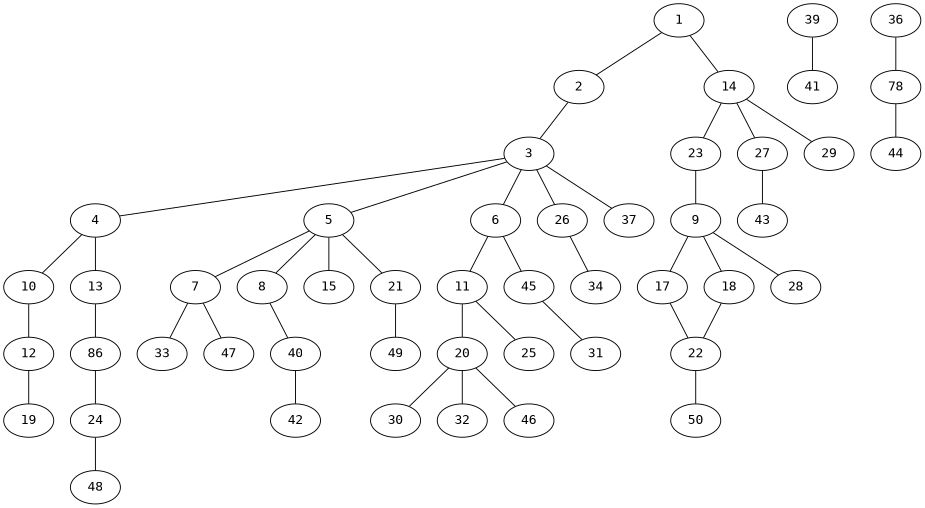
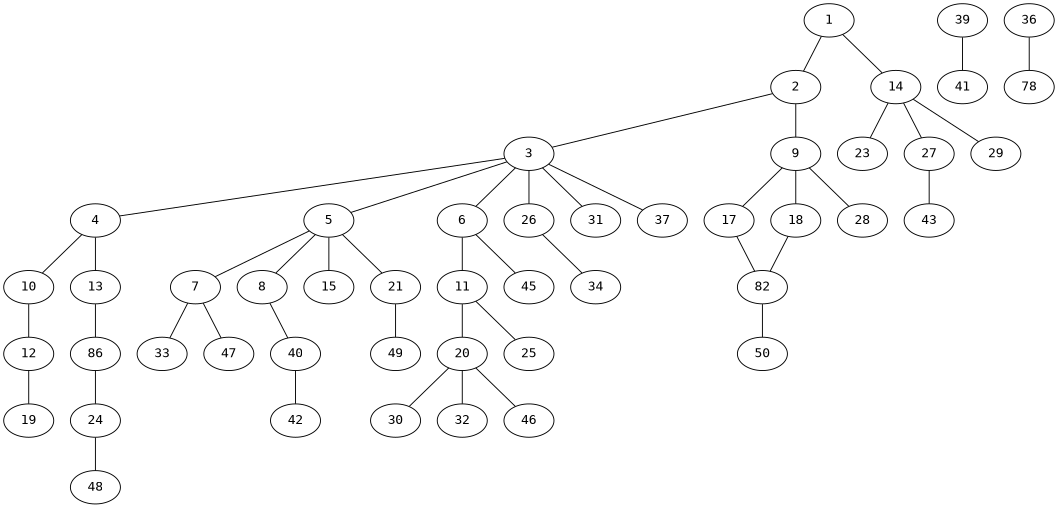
  graph {
    fontname="DejaVu Sans Mono"
    node [fontname="DejaVu Sans Mono"]
    edge [fontname="DejaVu Sans Mono"]
    1
    2
    14
    3
    9
    23
    27
    29
    4
    5
    6
    26
    31
    37
    17
    18
    28
    43
    10
    13
    7
    8
    15
    21
    11
    45
    34
-   22
+   22 [label=82]
    12
    n30 [label=86]
    33
    47
    40
    49
    20
    25
    19
    24
    42
    30
    32
    46
    39
    41
    50
    48
    n47 [label=78]
    36
-   44
    1 -- 2
    1 -- 14
    2 -- 3
-   23 -- 9
+   2 -- 9
    14 -- 23
    14 -- 27
    14 -- 29
    3 -- 4
    3 -- 5
    3 -- 6
    3 -- 26
-   45 -- 31
+   3 -- 31
    3 -- 37
    9 -- 17
    9 -- 18
    9 -- 28
    27 -- 43
    4 -- 10
    4 -- 13
    5 -- 7
    5 -- 8
    5 -- 15
    5 -- 21
    6 -- 11
    6 -- 45
    26 -- 34
    17 -- 22
    18 -- 22
    10 -- 12
    13 -- n30
    7 -- 33
    7 -- 47
    8 -- 40
    21 -- 49
    11 -- 20
    11 -- 25
    22 -- 50
    12 -- 19
    n30 -- 24
    40 -- 42
    20 -- 30
    20 -- 32
    20 -- 46
    24 -- 48
    39 -- 41
-   n47 -- 44
    36 -- n47
  }
